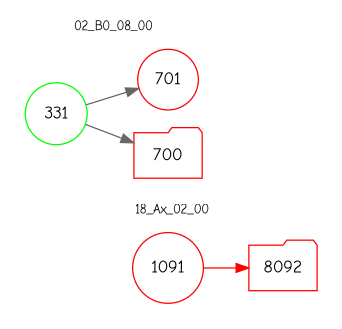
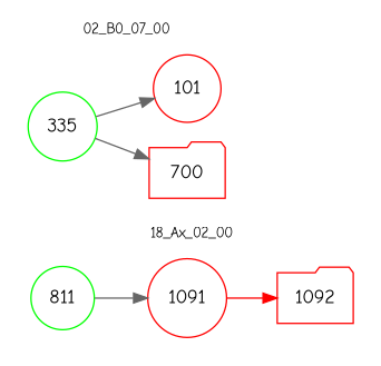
  digraph {
    fontname="Comic Neue"
    rankdir=LR
    node [color=red fontname="Comic Neue" shape=circle]
    edge [color=gray40 fontname="Comic Neue"]
+   n1 [color=green label=811]
    n2 [label=1091]
-   n3 [label=8092 shape=folder]
-   n4 [color=green label=331]
+   n3 [label=1092 shape=folder]
+   n4 [color=green label=335]
    n5 [label=700 shape=folder]
-   n6 [label=701]
+   n6 [label=101]
    subgraph cluster_1 {
      color=white
      fontsize=10
      label="18_Ax_02_00"
+     n1
      n2
      n3
    }
    subgraph cluster_2 {
      color=white
      fontsize=10
-     label="02_B0_08_00"
+     label="02_B0_07_00"
      n4
      n5
      n6
    }
+   n1 -> n2
    n2 -> n3 [color=red]
    n4 -> n5
    n4 -> n6
  }
